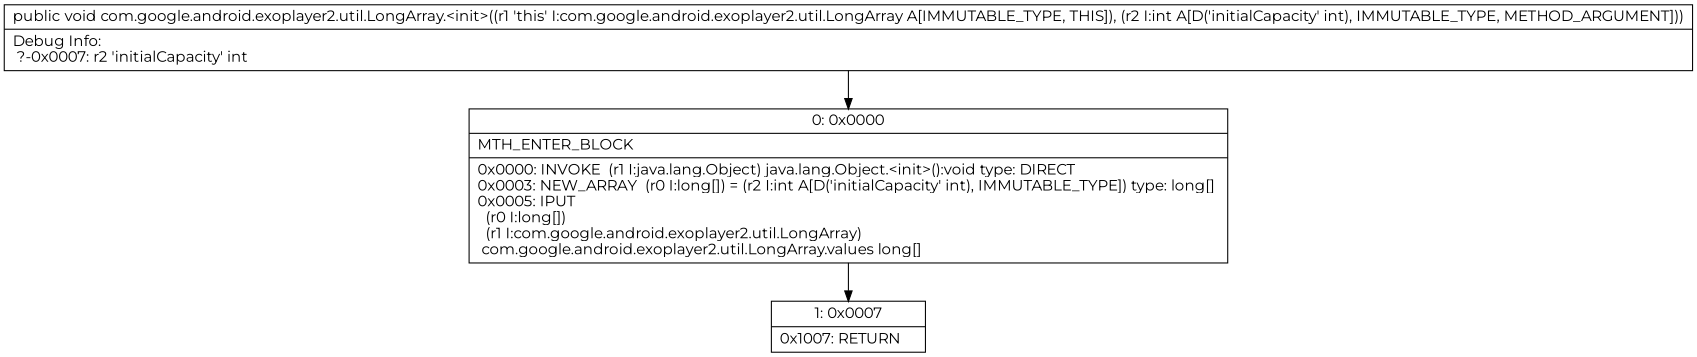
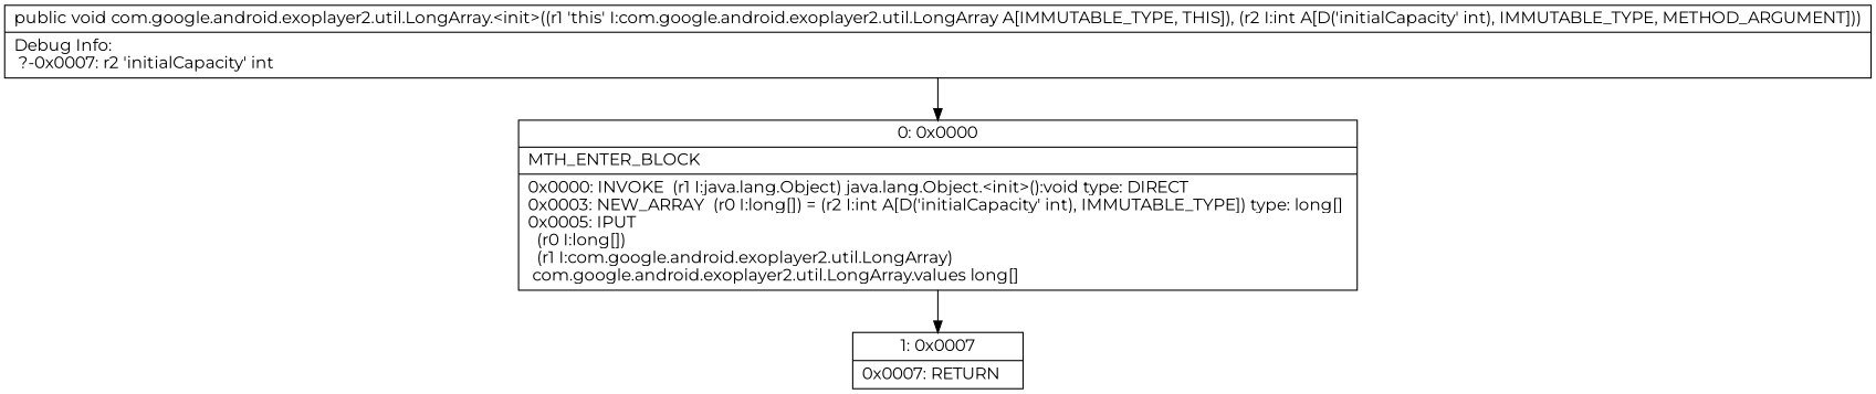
  digraph {
    fontname=Montserrat
    node [shape=record fontname=Montserrat]
    edge [fontname=Montserrat]
    n1 [label="{0\:\ 0x0000|MTH_ENTER_BLOCK\l|0x0000: INVOKE  (r1 I:java.lang.Object) java.lang.Object.\<init\>():void type: DIRECT \l0x0003: NEW_ARRAY  (r0 I:long[]) = (r2 I:int A[D('initialCapacity' int), IMMUTABLE_TYPE]) type: long[] \l0x0005: IPUT  \l  (r0 I:long[])\l  (r1 I:com.google.android.exoplayer2.util.LongArray)\l com.google.android.exoplayer2.util.LongArray.values long[] \l}"]
-   n2 [label="{1\:\ 0x0007|0x1007: RETURN   \l}"]
+   n2 [label="{1\:\ 0x0007|0x0007: RETURN   \l}"]
    n3 [label="{public void com.google.android.exoplayer2.util.LongArray.\<init\>((r1 'this' I:com.google.android.exoplayer2.util.LongArray A[IMMUTABLE_TYPE, THIS]), (r2 I:int A[D('initialCapacity' int), IMMUTABLE_TYPE, METHOD_ARGUMENT]))  | Debug Info:\l  ?\-0x0007: r2 'initialCapacity' int\l}"]
    n1 -> n2
    n3 -> n1
  }
